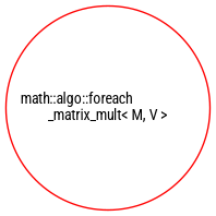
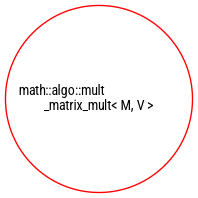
  digraph {
    rankdir=LR
    fontname="Roboto Condensed"
-   n1 [color=red fillcolor=white fontname="Roboto Condensed" fontsize=10 height=0.2 label="math::algo::foreach\l_matrix_mult\< M, V \>" shape=circle style=filled width=0.4]
+   n1 [color=red fillcolor=white fontname="Roboto Condensed" fontsize=10 height=0.2 label="math::algo::mult\l_matrix_mult\< M, V \>" shape=circle style=filled width=0.4]
  }
